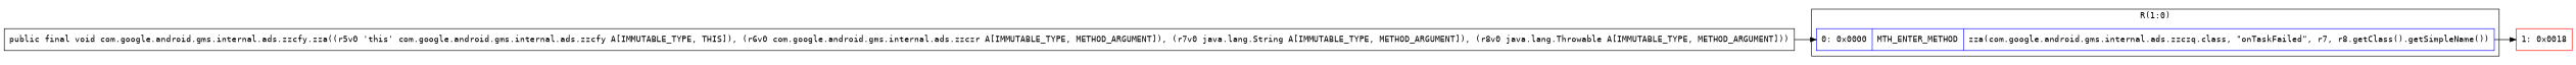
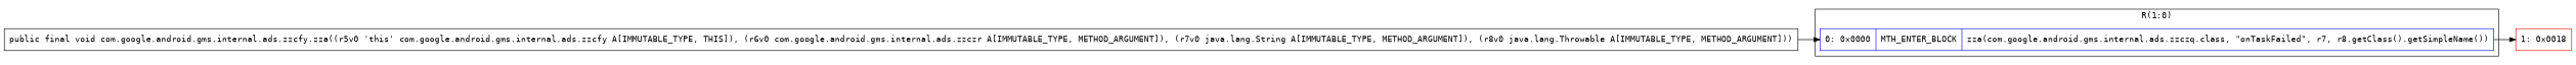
  digraph {
    rankdir=LR
    fontname="DejaVu Sans Mono"
    node [shape=record fontname="DejaVu Sans Mono"]
    edge [fontname="DejaVu Sans Mono"]
-   n1 [color=blue label="{0\:\ 0x0000|MTH_ENTER_METHOD\l|zza(com.google.android.gms.internal.ads.zzczq.class, \"onTaskFailed\", r7, r8.getClass().getSimpleName())\l}"]
+   n1 [color=blue label="{0\:\ 0x0000|MTH_ENTER_BLOCK\l|zza(com.google.android.gms.internal.ads.zzczq.class, \"onTaskFailed\", r7, r8.getClass().getSimpleName())\l}"]
    n2 [color=red label="{1\:\ 0x0018}"]
    n3 [label="{public final void com.google.android.gms.internal.ads.zzcfy.zza((r5v0 'this' com.google.android.gms.internal.ads.zzcfy A[IMMUTABLE_TYPE, THIS]), (r6v0 com.google.android.gms.internal.ads.zzczr A[IMMUTABLE_TYPE, METHOD_ARGUMENT]), (r7v0 java.lang.String A[IMMUTABLE_TYPE, METHOD_ARGUMENT]), (r8v0 java.lang.Throwable A[IMMUTABLE_TYPE, METHOD_ARGUMENT])) }"]
    subgraph cluster_1 {
      label="R(1:0)"
      n1
    }
    n1 -> n2
    n3 -> n1
  }
